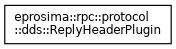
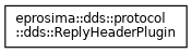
  digraph {
    rankdir=TB
-   n1 [color=black fillcolor=white fontname=Helvetica fontsize=10 height=0.2 label="eprosima::rpc::protocol\l::dds::ReplyHeaderPlugin" shape=record style=filled width=0.4]
+   n1 [color=black fillcolor=white fontname=Helvetica fontsize=10 height=0.2 label="eprosima::dds::protocol\l::dds::ReplyHeaderPlugin" shape=record style=filled width=0.4]
  }
